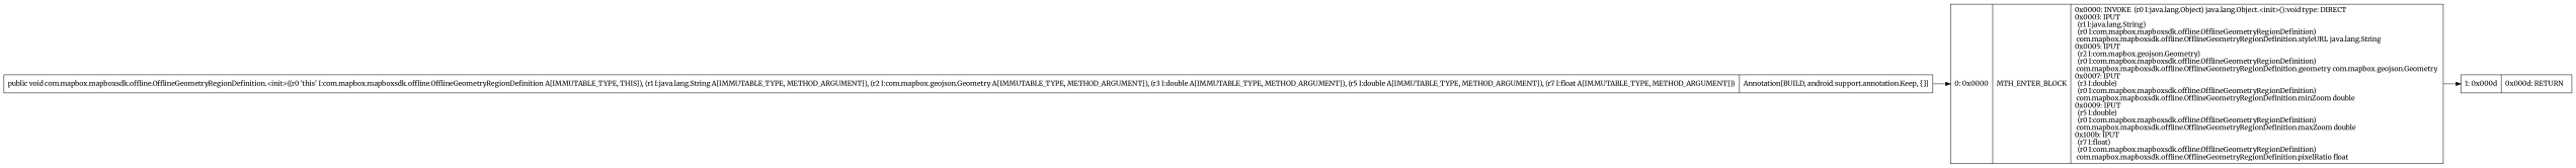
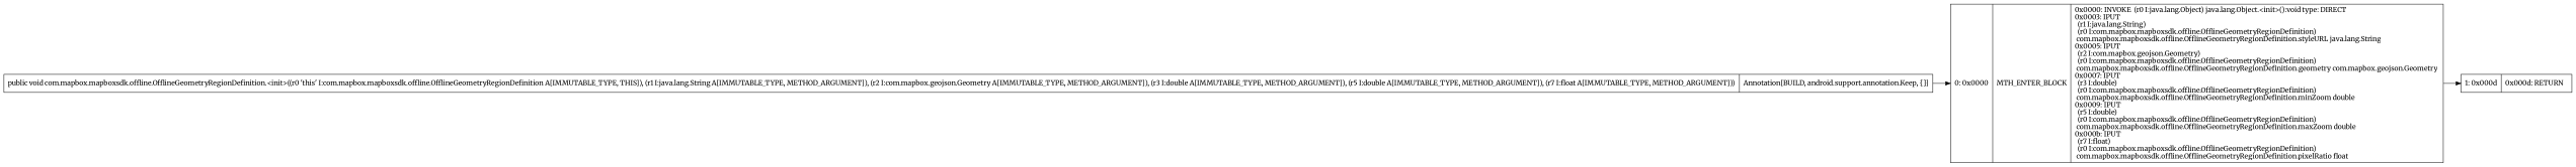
  digraph {
    rankdir=LR
    fontname=Merriweather
    node [shape=record fontname=Merriweather]
    edge [fontname=Merriweather]
-   n1 [label="{0\:\ 0x0000|MTH_ENTER_BLOCK\l|0x0000: INVOKE  (r0 I:java.lang.Object) java.lang.Object.\<init\>():void type: DIRECT \l0x0003: IPUT  \l  (r1 I:java.lang.String)\l  (r0 I:com.mapbox.mapboxsdk.offline.OfflineGeometryRegionDefinition)\l com.mapbox.mapboxsdk.offline.OfflineGeometryRegionDefinition.styleURL java.lang.String \l0x0005: IPUT  \l  (r2 I:com.mapbox.geojson.Geometry)\l  (r0 I:com.mapbox.mapboxsdk.offline.OfflineGeometryRegionDefinition)\l com.mapbox.mapboxsdk.offline.OfflineGeometryRegionDefinition.geometry com.mapbox.geojson.Geometry \l0x0007: IPUT  \l  (r3 I:double)\l  (r0 I:com.mapbox.mapboxsdk.offline.OfflineGeometryRegionDefinition)\l com.mapbox.mapboxsdk.offline.OfflineGeometryRegionDefinition.minZoom double \l0x0009: IPUT  \l  (r5 I:double)\l  (r0 I:com.mapbox.mapboxsdk.offline.OfflineGeometryRegionDefinition)\l com.mapbox.mapboxsdk.offline.OfflineGeometryRegionDefinition.maxZoom double \l0x100b: IPUT  \l  (r7 I:float)\l  (r0 I:com.mapbox.mapboxsdk.offline.OfflineGeometryRegionDefinition)\l com.mapbox.mapboxsdk.offline.OfflineGeometryRegionDefinition.pixelRatio float \l}"]
+   n1 [label="{0\:\ 0x0000|MTH_ENTER_BLOCK\l|0x0000: INVOKE  (r0 I:java.lang.Object) java.lang.Object.\<init\>():void type: DIRECT \l0x0003: IPUT  \l  (r1 I:java.lang.String)\l  (r0 I:com.mapbox.mapboxsdk.offline.OfflineGeometryRegionDefinition)\l com.mapbox.mapboxsdk.offline.OfflineGeometryRegionDefinition.styleURL java.lang.String \l0x0005: IPUT  \l  (r2 I:com.mapbox.geojson.Geometry)\l  (r0 I:com.mapbox.mapboxsdk.offline.OfflineGeometryRegionDefinition)\l com.mapbox.mapboxsdk.offline.OfflineGeometryRegionDefinition.geometry com.mapbox.geojson.Geometry \l0x0007: IPUT  \l  (r3 I:double)\l  (r0 I:com.mapbox.mapboxsdk.offline.OfflineGeometryRegionDefinition)\l com.mapbox.mapboxsdk.offline.OfflineGeometryRegionDefinition.minZoom double \l0x0009: IPUT  \l  (r5 I:double)\l  (r0 I:com.mapbox.mapboxsdk.offline.OfflineGeometryRegionDefinition)\l com.mapbox.mapboxsdk.offline.OfflineGeometryRegionDefinition.maxZoom double \l0x000b: IPUT  \l  (r7 I:float)\l  (r0 I:com.mapbox.mapboxsdk.offline.OfflineGeometryRegionDefinition)\l com.mapbox.mapboxsdk.offline.OfflineGeometryRegionDefinition.pixelRatio float \l}"]
    n2 [label="{1\:\ 0x000d|0x000d: RETURN   \l}"]
    n3 [label="{public void com.mapbox.mapboxsdk.offline.OfflineGeometryRegionDefinition.\<init\>((r0 'this' I:com.mapbox.mapboxsdk.offline.OfflineGeometryRegionDefinition A[IMMUTABLE_TYPE, THIS]), (r1 I:java.lang.String A[IMMUTABLE_TYPE, METHOD_ARGUMENT]), (r2 I:com.mapbox.geojson.Geometry A[IMMUTABLE_TYPE, METHOD_ARGUMENT]), (r3 I:double A[IMMUTABLE_TYPE, METHOD_ARGUMENT]), (r5 I:double A[IMMUTABLE_TYPE, METHOD_ARGUMENT]), (r7 I:float A[IMMUTABLE_TYPE, METHOD_ARGUMENT]))  | Annotation[BUILD, android.support.annotation.Keep, \{\}]\l}"]
    n1 -> n2
    n3 -> n1
  }
